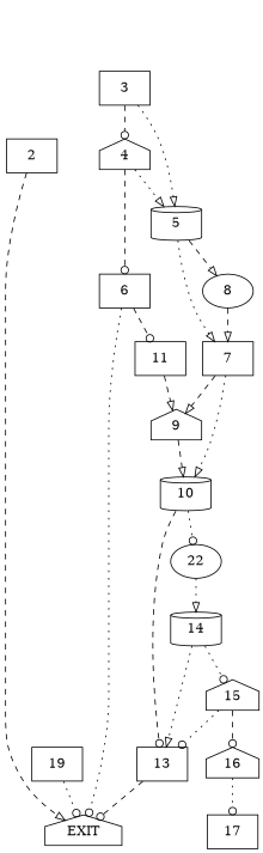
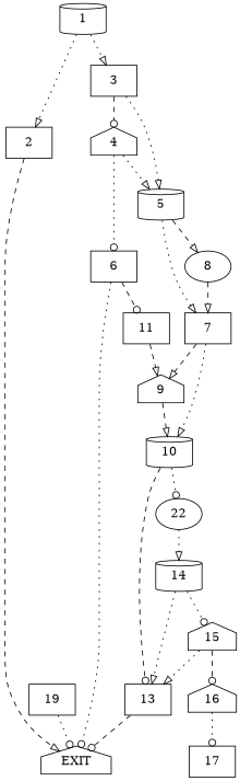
  digraph {
    node [shape=box]
    edge [arrowhead=onormal style=dotted]
+   1 [shape=cylinder]
    2
    3
    n4 [label=EXIT shape=house]
    19
    4 [shape=house]
    5 [shape=cylinder]
    6
    7
    8 [shape=ellipse]
    11
    9 [shape=house]
    10 [shape=cylinder]
    n14 [label=22 shape=ellipse]
    13
    14 [shape=cylinder]
    15 [shape=house]
    16 [shape=house]
    17
+   1 -> 2
+   1 -> 3
    2 -> n4 [style=dashed]
    3 -> 4 [arrowhead=odot style=dashed]
    3 -> 5
    19 -> n4 [arrowhead=odot]
    4 -> 5
-   4 -> 6 [arrowhead=odot style=dashed]
+   4 -> 6 [arrowhead=odot]
    5 -> 7
    5 -> 8 [style=dashed]
    6 -> n4 [arrowhead=odot]
    6 -> 11 [arrowhead=odot style=dashed]
    7 -> 9 [style=dashed]
    7 -> 10
    8 -> 7 [style=dashed]
    11 -> 9 [style=dashed]
    9 -> 10 [style=dashed]
    10 -> n14 [arrowhead=odot]
    10 -> 13 [arrowhead=odot style=dashed]
    n14 -> 14
    13 -> n4 [arrowhead=odot style=dashed]
    14 -> 13
    14 -> 15 [arrowhead=odot]
-   15 -> 13 [arrowhead=odot]
+   15 -> 13
    15 -> 16 [arrowhead=odot style=dashed]
    16 -> 17 [arrowhead=odot]
  }
